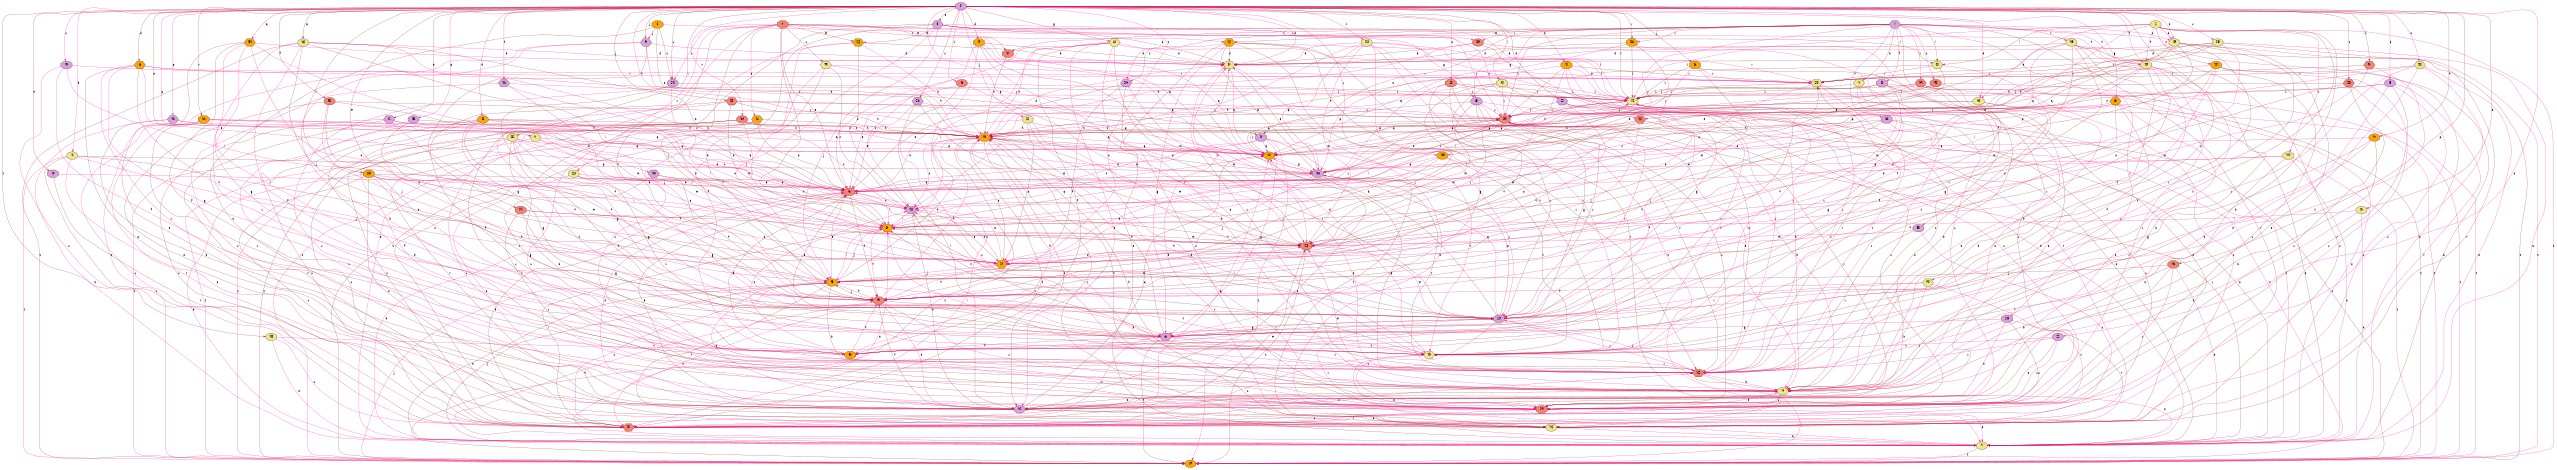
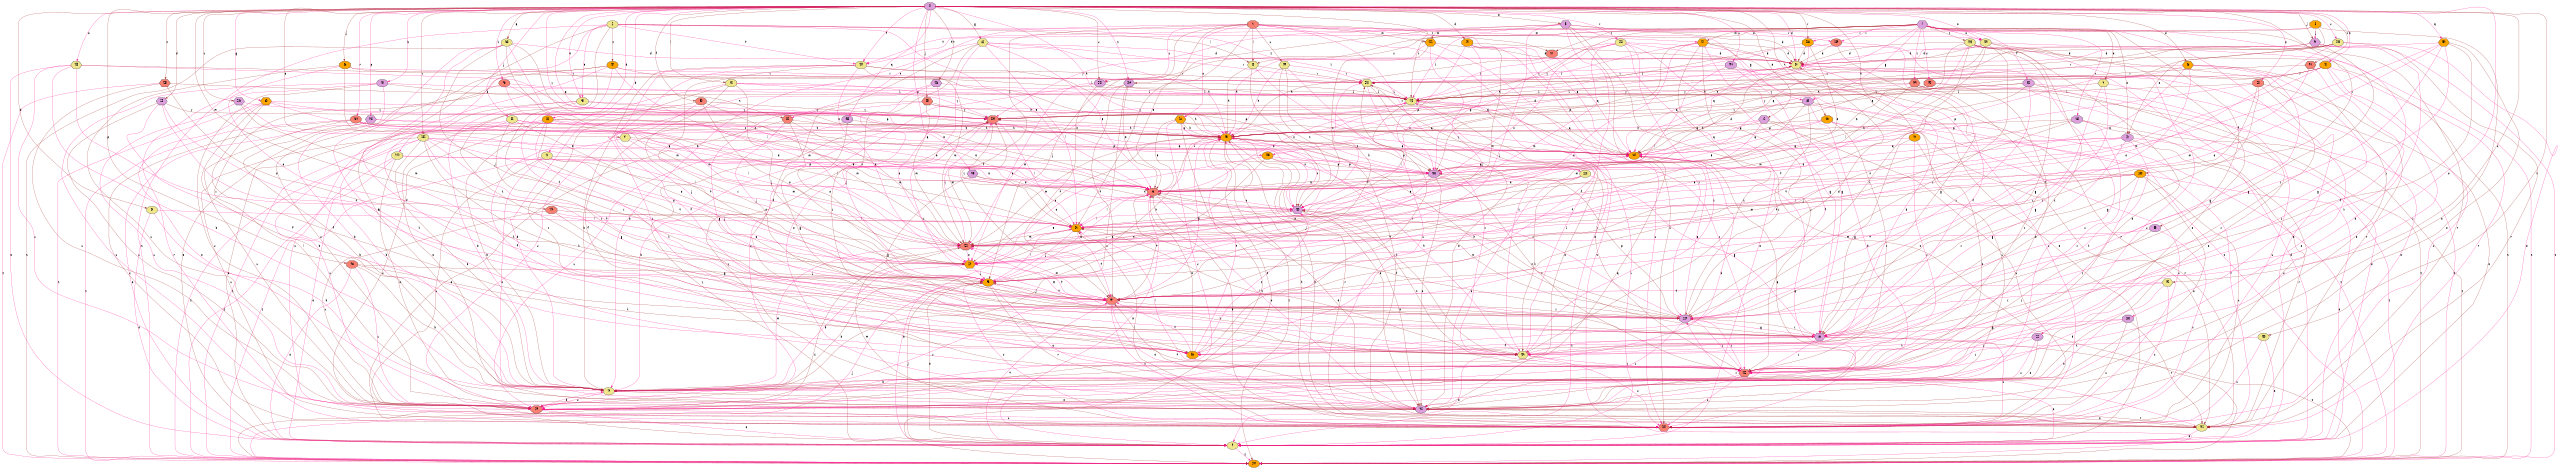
  strict digraph {
    fontname="Patrick Hand"
    node [fillcolor=khaki fontname="Patrick Hand" shape=hexagon style=filled]
    edge [color=deeppink fontname="Patrick Hand"]
    0 [fillcolor=plum shape=octagon]
    5 [fillcolor=plum]
    10 [fillcolor=orange shape=octagon]
    14 [shape=ellipse]
    15 [fillcolor=plum shape=ellipse]
    20 [fillcolor=salmon shape=octagon]
    22 [fillcolor=plum shape=ellipse]
    28 [fillcolor=plum]
    29 [fillcolor=orange shape=octagon]
    30 [fillcolor=orange shape=ellipse]
    34 [shape=ellipse]
    36 [fillcolor=orange]
    37
    41
    42 [fillcolor=plum]
    45 [shape=octagon]
    50 [fillcolor=salmon shape=ellipse]
    60 [fillcolor=orange]
    63
-   70 [fillcolor=plum shape=octagon]
    74 [fillcolor=orange shape=ellipse]
    75 [fillcolor=orange shape=octagon]
    78 [shape=octagon]
    85 [fillcolor=salmon]
    86 [fillcolor=orange shape=octagon]
    88 [shape=ellipse]
    94 [fillcolor=plum]
    96 [fillcolor=salmon shape=ellipse]
    97 [fillcolor=salmon]
    100 [shape=ellipse]
    113 [shape=ellipse]
    117 [fillcolor=salmon shape=octagon]
    125 [fillcolor=salmon]
    138
    139 [shape=ellipse]
    145 [fillcolor=plum]
    146 [fillcolor=salmon shape=octagon]
    148 [fillcolor=plum]
    153 [fillcolor=plum shape=octagon]
    157 [fillcolor=orange]
    158 [fillcolor=plum shape=ellipse]
    160 [shape=ellipse]
    164 [fillcolor=orange shape=octagon]
    167 [fillcolor=salmon shape=ellipse]
    186 [fillcolor=plum]
    189 [shape=octagon]
    192
    197 [fillcolor=plum shape=octagon]
    202 [shape=ellipse]
    203 [fillcolor=orange shape=octagon]
    206 [fillcolor=orange shape=octagon]
    215 [shape=ellipse]
    216 [fillcolor=plum]
    218 [fillcolor=plum shape=ellipse]
    223 [shape=ellipse]
    235 [fillcolor=orange shape=ellipse]
    247 [fillcolor=plum]
    65 [fillcolor=plum shape=octagon]
    209 [fillcolor=salmon shape=ellipse]
    239 [fillcolor=salmon shape=octagon]
    249 [fillcolor=orange shape=ellipse]
    95 [fillcolor=orange shape=ellipse]
    122 [fillcolor=orange]
    56 [fillcolor=orange shape=octagon]
    201 [fillcolor=salmon]
    172 [shape=ellipse]
    84 [fillcolor=orange]
    182 [fillcolor=salmon]
    210
    142 [fillcolor=plum shape=ellipse]
    27 [fillcolor=orange]
    17 [shape=ellipse]
    132 [fillcolor=salmon]
    219 [fillcolor=salmon shape=octagon]
    9 [shape=ellipse]
    66 [fillcolor=plum]
    229 [fillcolor=plum shape=octagon]
    104
    191 [fillcolor=salmon shape=octagon]
    123 [fillcolor=salmon shape=octagon]
    133 [fillcolor=plum]
    46 [fillcolor=salmon shape=octagon]
    162 [fillcolor=orange shape=ellipse]
    1 [fillcolor=plum]
    7
    24 [fillcolor=plum shape=octagon]
    53 [fillcolor=plum shape=octagon]
    55 [fillcolor=plum shape=ellipse]
    83
    121 [fillcolor=orange]
    168 [fillcolor=plum shape=octagon]
    175 [shape=ellipse]
    179 [fillcolor=salmon]
    181 [fillcolor=salmon shape=octagon]
    198 [fillcolor=salmon shape=octagon]
    238 [fillcolor=plum shape=octagon]
    2 [shape=ellipse]
    131 [fillcolor=orange shape=ellipse]
    227 [shape=octagon]
    3 [fillcolor=orange shape=octagon]
    4 [fillcolor=salmon shape=octagon]
    26 [fillcolor=orange]
    199
    228 [shape=ellipse]
    0 -> 5 [color=brown label=a]
    0 -> 10 [label=b]
    0 -> 14 [label=b]
    0 -> 15 [label=b]
    0 -> 20 [label=c]
    0 -> 22 [label=c]
    0 -> 28 [color=brown label=d]
    0 -> 29 [color=brown label=d]
    0 -> 30 [label=d]
    0 -> 34 [color=brown label=d]
    0 -> 36 [color=brown label=d]
    0 -> 37 [label=d]
    0 -> 41 [color=brown label=e]
    0 -> 42 [color=brown label=e]
    0 -> 45 [label=e]
    0 -> 50 [color=brown label=f]
    0 -> 60 [label=g]
    0 -> 63 [color=brown label=g]
-   0 -> 70 [color=brown label=h]
    0 -> 74 [color=brown label=h]
    0 -> 75 [label=h]
    0 -> 78 [color=brown label=i]
    0 -> 85 [color=brown label=j]
    0 -> 86 [color=brown label=j]
    0 -> 88 [label=j]
    0 -> 94 [color=brown label=j]
    0 -> 96 [label=k]
    0 -> 97 [color=brown label=k]
    0 -> 100 [color=brown label=k]
    0 -> 113 [color=brown label=l]
    0 -> 117 [color=brown label=m]
    0 -> 125 [color=brown label=n]
    0 -> 138 [label=o]
    0 -> 139 [label=o]
    0 -> 145 [label=p]
    0 -> 146 [color=brown label=p]
    0 -> 148 [label=p]
    0 -> 153 [label=p]
    0 -> 157 [label=q]
    0 -> 158 [label=q]
    0 -> 160 [color=brown label=q]
    0 -> 164 [color=brown label=r]
    0 -> 167 [label=r]
    0 -> 186 [color=brown label=t]
    0 -> 189 [label=t]
    0 -> 192 [color=brown label=u]
    0 -> 197 [label=u]
    0 -> 202 [color=brown label=v]
    0 -> 203 [color=brown label=v]
    0 -> 206 [color=brown label=v]
    0 -> 215 [label=w]
    0 -> 216 [color=brown label=w]
    0 -> 218 [color=brown label=w]
    0 -> 223 [label=x]
    0 -> 235 [label=y]
    0 -> 247 [label=z]
    5 -> 37 [color=brown label=d]
    5 -> 113 [label=l]
    5 -> 65 [label=g]
    5 -> 209 [label=v]
    5 -> 239 [label=y]
    5 -> 249 [color=brown label=z]
    5 -> 95 [label=j]
    5 -> 122 [color=brown label=m]
    5 -> 56 [label=f]
    5 -> 201 [color=brown label=u]
    10 -> 153 [label=p]
    10 -> 239 [color=brown label=y]
    10 -> 201 [label=u]
    10 -> 172 [label=r]
    10 -> 84 [label=i]
    10 -> 182 [label=s]
    10 -> 210 [color=brown label=v]
    14 -> 153 [color=brown label=p]
    14 -> 249 [label=z]
    14 -> 95 [label=j]
    14 -> 201 [color=brown label=u]
    14 -> 142 [label=o]
    14 -> 27 [color=brown label=c]
    15 -> 113 [label=l]
    15 -> 201 [label=u]
    15 -> 172 [label=r]
    15 -> 17 [label=b]
    15 -> 132 [color=brown label=n]
    15 -> 219 [color=brown label=w]
    20 -> 113 [color=brown label=l]
    20 -> 153 [label=p]
    20 -> 182 [color=brown label=s]
    20 -> 9 [color=brown label=a]
    20 -> 66 [color=brown label=g]
    20 -> 229 [color=brown label=x]
    22 -> 182 [label=s]
    22 -> 142 [color=brown label=o]
    22 -> 219 [label=w]
    22 -> 104 [label=k]
    28 -> 239 [color=brown label=y]
    28 -> 56 [label=f]
    28 -> 219 [color=brown label=w]
    28 -> 104 [label=k]
    28 -> 191 [label=t]
    29 -> 37 [color=brown label=d]
    29 -> 153 [label=p]
    29 -> 201 [label=u]
    29 -> 229 [label=x]
    29 -> 123 [color=brown label=m]
    29 -> 133 [label=n]
    30 -> 75 [color=brown label=h]
    30 -> 249 [label=z]
    30 -> 201 [color=brown label=u]
    30 -> 84 [color=brown label=i]
    30 -> 17 [color=brown label=b]
    30 -> 104 [label=k]
    30 -> 191 [color=brown label=t]
    30 -> 133 [label=n]
    30 -> 46 [color=brown label=e]
    34 -> 84 [label=i]
    34 -> 17 [label=b]
    34 -> 9 [label=a]
    36 -> 239 [label=y]
    36 -> 182 [label=s]
    36 -> 210 [label=v]
    36 -> 142 [color=brown label=o]
    36 -> 66 [label=g]
    36 -> 191 [label=t]
    36 -> 46 [label=e]
    37 -> 210 [label=v]
    37 -> 9 [label=a]
    37 -> 162 [label=q]
    41 -> 56 [label=f]
    41 -> 123 [label=m]
    41 -> 46 [label=e]
    41 -> 162 [color=brown label=q]
    42 -> 75 [label=h]
    42 -> 201 [color=brown label=u]
    42 -> 172 [color=brown label=r]
    42 -> 191 [label=t]
    42 -> 162 [label=q]
    45 -> 75 [color=brown label=h]
    45 -> 239 [label=y]
    45 -> 17 [label=b]
    45 -> 9 [color=brown label=a]
    45 -> 229 [color=brown label=x]
    50 -> 239 [color=brown label=y]
    50 -> 95 [label=j]
    50 -> 142 [color=brown label=o]
    50 -> 27 [color=brown label=c]
    50 -> 123 [color=brown label=m]
    60 -> 239 [label=y]
    60 -> 249 [label=z]
    60 -> 56 [color=brown label=f]
    60 -> 142 [label=o]
    60 -> 17 [color=brown label=b]
    60 -> 46 [label=e]
    60 -> 162 [label=q]
    63 -> 37 [label=d]
    63 -> 75 [label=h]
    63 -> 56 [color=brown label=f]
    63 -> 84 [label=i]
    63 -> 182 [color=brown label=s]
    63 -> 210 [label=v]
    63 -> 142 [label=o]
    63 -> 17 [label=b]
    63 -> 46 [label=e]
-   70 -> 172 [color=brown label=r]
-   70 -> 46 [label=e]
    74 -> 182 [label=s]
    74 -> 17 [color=brown label=b]
    74 -> 66 [color=brown label=g]
    74 -> 162 [label=q]
    75 -> 37 [label=d]
    75 -> 153 [color=brown label=p]
    75 -> 249 [color=brown label=z]
    75 -> 172 [color=brown label=r]
    75 -> 142 [color=brown label=o]
    75 -> 27 [color=brown label=c]
    75 -> 123 [color=brown label=m]
    75 -> 133 [label=n]
    75 -> 162 [color=brown label=q]
    78 -> 75 [label=h]
    78 -> 113 [label=l]
    78 -> 239 [label=y]
    78 -> 95 [color=brown label=j]
    78 -> 182 [color=brown label=s]
    78 -> 17 [label=b]
    78 -> 191 [color=brown label=t]
    85 -> 75 [color=brown label=h]
    85 -> 239 [color=brown label=y]
    85 -> 56 [color=brown label=f]
    85 -> 66 [label=g]
    85 -> 123 [color=brown label=m]
    85 -> 162 [label=q]
    86 -> 113 [color=brown label=l]
    86 -> 210 [label=v]
    86 -> 27 [label=c]
    86 -> 219 [color=brown label=w]
    86 -> 123 [color=brown label=m]
    88 -> 75 [label=h]
    88 -> 27 [color=brown label=c]
    88 -> 17 [label=b]
    88 -> 229 [color=brown label=x]
    88 -> 104 [label=k]
    88 -> 46 [label=e]
    94 -> 37 [label=d]
    94 -> 75 [color=brown label=h]
    94 -> 249 [label=z]
    94 -> 17 [label=b]
    94 -> 66 [color=brown label=g]
    96 -> 113 [label=l]
    96 -> 142 [color=brown label=i]
    96 -> 123 [label=m]
    96 -> 46 [label=e]
    97 -> 210 [color=brown label=v]
    97 -> 104 [label=k]
    97 -> 123 [label=m]
    100 -> 201 [label=u]
    100 -> 9 [label=a]
    100 -> 104 [label=k]
    113 -> 239 [label=y]
    113 -> 84 [color=brown label=i]
    113 -> 182 [label=s]
    113 -> 142 [color=brown label=o]
    113 -> 46 [label=e]
    113 -> 162 [color=brown label=q]
    117 -> 84 [color=brown label=i]
    117 -> 27 [label=c]
    117 -> 219 [color=brown label=w]
    117 -> 66 [color=brown label=g]
    125 -> 113 [color=brown label=l]
    125 -> 249 [label=z]
    125 -> 27 [color=brown label=c]
    125 -> 219 [color=brown label=w]
    138 -> 153 [label=p]
    138 -> 210 [color=brown label=v]
    138 -> 17 [label=b]
    138 -> 219 [label=w]
    138 -> 9 [label=a]
    138 -> 229 [label=x]
    139 -> 37 [label=d]
    139 -> 75 [color=brown label=h]
    139 -> 249 [label=z]
    139 -> 84 [color=brown label=i]
    139 -> 142 [color=brown label=o]
    139 -> 229 [color=brown label=x]
    139 -> 104 [color=brown label=k]
    139 -> 162 [color=brown label=q]
    145 -> 66 [color=brown label=g]
    145 -> 133 [color=brown label=n]
    145 -> 46 [color=brown label=e]
    146 -> 95 [color=brown label=j]
    146 -> 17 [color=brown label=b]
    146 -> 219 [label=w]
    146 -> 9 [label=a]
    146 -> 104 [color=brown label=k]
    148 -> 75 [label=h]
    148 -> 17 [color=brown label=b]
    148 -> 9 [label=a]
    148 -> 46 [label=e]
    153 -> 37 [color=brown label=d]
    153 -> 75 [label=h]
    153 -> 95 [label=j]
    153 -> 182 [color=brown label=s]
    153 -> 142 [color=brown label=o]
    153 -> 27 [label=c]
    153 -> 46 [color=brown label=e]
    157 -> 37 [label=d]
    157 -> 56 [color=brown label=f]
    157 -> 142 [color=brown label=o]
    157 -> 27 [label=c]
    157 -> 66 [label=g]
    157 -> 229 [label=x]
    157 -> 123 [label=m]
    158 -> 75 [color=brown label=h]
    158 -> 219 [label=w]
    158 -> 66 [color=brown label=g]
    160 -> 37 [label=d]
    160 -> 249 [color=brown label=z]
    160 -> 95 [color=brown label=j]
    160 -> 56 [label=f]
    160 -> 84 [color=brown label=i]
    160 -> 182 [label=s]
    160 -> 133 [label=n]
    160 -> 46 [color=brown label=e]
    164 -> 75 [color=brown label=h]
    164 -> 201 [label=u]
    164 -> 172 [label=r]
    164 -> 182 [color=brown label=s]
    164 -> 46 [label=e]
    164 -> 162 [label=q]
    167 -> 75 [color=brown label=h]
    167 -> 153 [label=p]
    167 -> 249 [label=z]
    167 -> 201 [color=brown label=u]
    167 -> 84 [label=i]
    167 -> 219 [color=brown label=w]
    167 -> 162 [label=q]
    186 -> 113 [label=l]
    186 -> 95 [label=j]
    186 -> 27 [label=c]
    186 -> 219 [label=w]
    189 -> 56 [label=f]
    189 -> 182 [label=s]
    189 -> 210 [color=brown label=v]
    189 -> 27 [label=c]
    189 -> 17 [color=brown label=b]
    189 -> 229 [color=brown label=x]
    189 -> 123 [color=brown label=m]
    189 -> 162 [color=brown label=q]
    192 -> 201 [label=u]
    192 -> 17 [label=b]
    192 -> 229 [label=x]
    192 -> 191 [label=t]
    197 -> 56 [label=f]
    197 -> 201 [label=u]
    197 -> 84 [label=i]
    197 -> 210 [label=v]
    202 -> 249 [label=z]
    202 -> 201 [color=brown label=u]
    202 -> 84 [label=i]
    202 -> 27 [label=c]
    202 -> 17 [color=brown label=b]
    202 -> 219 [label=w]
    202 -> 66 [label=g]
    202 -> 104 [color=brown label=k]
    202 -> 191 [label=t]
    202 -> 162 [label=q]
    203 -> 201 [color=brown label=u]
    203 -> 84 [label=i]
    203 -> 182 [label=s]
    203 -> 142 [color=brown label=o]
    203 -> 9 [label=a]
    203 -> 229 [color=brown label=x]
    203 -> 191 [label=t]
    203 -> 123 [color=brown label=m]
    203 -> 46 [color=brown label=e]
    206 -> 37 [color=brown label=d]
    206 -> 113 [color=brown label=l]
    206 -> 56 [label=f]
    206 -> 46 [color=brown label=e]
    206 -> 162 [label=q]
    215 -> 37 [color=brown label=d]
    215 -> 75 [color=brown label=h]
    215 -> 172 [color=brown label=r]
    215 -> 210 [color=brown label=v]
    215 -> 27 [label=c]
    215 -> 9 [label=a]
    215 -> 162 [color=brown label=q]
    216 -> 239 [label=y]
    216 -> 219 [label=w]
    216 -> 123 [color=brown label=m]
    216 -> 46 [label=e]
    218 -> 113 [color=brown label=l]
    218 -> 27 [label=c]
    218 -> 219 [label=w]
    218 -> 191 [color=brown label=t]
    223 -> 37 [label=d]
    223 -> 113 [label=l]
    223 -> 153 [label=p]
    223 -> 249 [label=z]
    223 -> 9 [label=a]
    223 -> 66 [label=g]
    223 -> 104 [label=k]
    223 -> 123 [label=m]
    223 -> 133 [label=n]
    235 -> 153 [label=p]
    235 -> 95 [color=brown label=j]
    235 -> 27 [label=c]
    235 -> 229 [label=x]
    235 -> 104 [color=brown label=k]
    247 -> 113 [color=brown label=l]
    247 -> 219 [color=brown label=w]
    247 -> 191 [color=brown label=t]
    247 -> 123 [label=m]
    247 -> 46 [color=brown label=e]
    65 -> 239 [color=brown label=y]
    65 -> 249 [label=z]
    65 -> 17 [label=b]
    65 -> 219 [color=brown label=w]
    65 -> 229 [color=brown label=x]
    65 -> 123 [color=brown label=m]
    65 -> 162 [color=brown label=q]
    209 -> 37 [color=brown label=d]
    209 -> 75 [label=h]
    209 -> 219 [label=w]
    209 -> 66 [color=brown label=g]
    239 -> 75 [label=h]
    239 -> 84 [label=i]
    239 -> 17 [label=b]
    239 -> 229 [label=x]
    239 -> 123 [color=brown label=m]
    249 -> 95 [label=j]
    95 -> 75 [color=brown label=h]
    95 -> 201 [label=u]
    95 -> 172 [color=brown label=r]
    95 -> 84 [label=i]
    95 -> 142 [label=o]
    95 -> 17 [color=brown label=b]
    95 -> 9 [color=brown label=a]
    95 -> 104 [label=k]
    95 -> 191 [label=t]
    95 -> 46 [label=e]
    122 -> 37 [color=brown label=d]
    122 -> 75 [label=h]
    122 -> 249 [label=z]
    122 -> 95 [label=j]
    122 -> 133 [color=brown label=n]
    56 -> 75 [label=h]
    56 -> 210 [color=brown label=v]
    56 -> 191 [label=t]
    56 -> 133 [label=n]
    56 -> 46 [color=brown label=e]
    201 -> 75 [color=brown label=h]
    201 -> 84 [color=brown label=i]
    201 -> 123 [color=brown label=m]
    201 -> 46 [color=brown label=e]
    201 -> 162 [label=q]
    172 -> 75 [color=brown label=h]
    172 -> 142 [color=brown label=o]
    172 -> 9 [label=a]
    172 -> 229 [label=x]
    84 -> 239 [color=brown label=y]
    84 -> 95 [label=j]
    84 -> 9 [label=a]
    84 -> 191 [label=t]
    84 -> 123 [color=brown label=m]
    84 -> 162 [label=q]
    182 -> 201 [label=u]
    182 -> 84 [label=i]
    182 -> 210 [color=brown label=v]
    182 -> 17 [label=b]
    182 -> 9 [label=a]
    182 -> 229 [label=x]
    182 -> 133 [color=brown label=n]
    210 -> 113 [color=brown label=l]
    210 -> 182 [label=s]
-   210 -> 172 [color=brown label=o]
+   210 -> 142 [color=brown label=o]
    210 -> 133 [label=n]
    142 -> 239 [color=brown label=y]
    142 -> 172 [color=brown label=r]
    142 -> 191 [color=brown label=t]
    142 -> 46 [color=brown label=e]
    142 -> 162 [color=brown label=q]
    27 -> 95 [label=j]
    27 -> 17 [label=b]
    27 -> 191 [label=t]
    27 -> 133 [label=n]
    27 -> 46 [label=e]
    17 -> 142 [color=brown label=o]
    17 -> 219 [label=w]
    17 -> 123 [label=m]
    17 -> 162 [color=brown label=q]
    132 -> 75 [color=brown label=h]
    132 -> 95 [label=j]
    132 -> 27 [color=brown label=c]
    132 -> 9 [color=brown label=a]
    132 -> 123 [color=brown label=m]
    219 -> 75 [color=brown label=h]
    219 -> 201 [label=u]
    219 -> 17 [label=b]
    219 -> 9 [label=a]
    9 -> 37 [label=d]
    9 -> 113 [label=l]
    9 -> 239 [color=brown label=y]
    9 -> 249 [label=z]
    9 -> 95 [color=brown label=j]
    9 -> 191 [label=t]
    9 -> 46 [label=e]
    66 -> 75 [color=brown label=h]
    66 -> 249 [color=brown label=z]
    66 -> 56 [label=f]
    66 -> 201 [label=u]
    66 -> 182 [label=s]
    66 -> 229 [color=brown label=x]
    66 -> 104 [label=k]
    229 -> 37 [color=brown label=d]
    229 -> 153 [color=brown label=p]
    229 -> 84 [color=brown label=i]
    229 -> 182 [label=s]
    229 -> 219 [label=w]
    229 -> 66 [label=g]
    229 -> 123 [label=m]
    229 -> 133 [color=brown label=n]
    229 -> 46 [color=brown label=e]
    229 -> 162 [label=q]
    104 -> 37 [label=d]
    104 -> 75 [label=h]
    104 -> 113 [label=l]
    104 -> 201 [label=u]
    104 -> 84 [color=brown label=i]
    104 -> 182 [label=s]
    104 -> 9 [label=a]
    191 -> 75 [label=h]
    191 -> 95 [color=brown label=j]
    191 -> 201 [label=u]
    191 -> 142 [label=o]
    191 -> 219 [label=w]
    191 -> 229 [color=brown label=x]
    191 -> 123 [label=m]
    123 -> 239 [label=y]
    123 -> 249 [color=brown label=z]
    123 -> 27 [label=c]
    133 -> 84 [label=i]
    133 -> 142 [color=brown label=o]
    133 -> 27 [color=brown label=c]
    46 -> 113 [label=l]
    46 -> 84 [label=i]
    46 -> 142 [label=o]
    46 -> 191 [color=brown label=t]
    46 -> 133 [label=n]
    162 -> 153 [label=p]
    162 -> 239 [color=brown label=y]
    162 -> 17 [label=b]
    1 -> 139 [label=o]
    1 -> 189 [label=t]
    1 -> 206 [label=v]
    1 -> 235 [label=y]
    1 -> 247 [color=brown label=z]
    1 -> 65 [label=g]
    1 -> 209 [label=v]
    1 -> 239 [color=brown label=y]
    1 -> 172 [color=brown label=r]
    1 -> 9 [label=a]
    1 -> 7 [color=brown label=a]
    1 -> 24 [color=brown label=c]
    1 -> 53 [label=f]
    1 -> 55 [color=brown label=f]
    1 -> 83 [color=brown label=i]
    1 -> 121 [color=brown label=m]
    1 -> 168 [label=r]
    1 -> 175 [color=brown label=s]
    1 -> 179 [label=s]
    1 -> 181 [color=brown label=s]
    1 -> 198 [label=u]
    1 -> 238 [label=y]
    7 -> 113 [color=brown label=l]
    7 -> 142 [label=o]
    7 -> 66 [label=g]
    7 -> 229 [label=x]
    24 -> 249 [label=z]
    24 -> 172 [color=brown label=r]
    24 -> 66 [label=g]
    24 -> 104 [label=k]
    24 -> 133 [label=n]
    24 -> 46 [label=e]
    24 -> 162 [label=q]
    53 -> 113 [color=brown label=l]
    53 -> 239 [color=brown label=y]
    53 -> 201 [label=u]
    53 -> 142 [color=brown label=o]
    53 -> 229 [label=x]
    53 -> 191 [color=brown label=t]
    55 -> 201 [label=u]
    55 -> 182 [color=brown label=s]
    55 -> 123 [label=m]
    83 -> 75 [color=brown label=h]
    83 -> 210 [color=brown label=v]
    83 -> 104 [label=k]
    83 -> 133 [color=brown label=n]
    121 -> 37 [color=brown label=d]
    121 -> 113 [label=l]
    121 -> 153 [color=brown label=p]
    121 -> 172 [color=brown label=r]
    121 -> 182 [color=brown label=s]
    121 -> 27 [label=c]
    121 -> 9 [color=brown label=a]
    121 -> 66 [label=g]
    121 -> 104 [color=brown label=k]
    168 -> 75 [color=brown label=h]
    168 -> 249 [color=brown label=z]
    168 -> 95 [color=brown label=j]
    168 -> 201 [color=brown label=u]
    168 -> 182 [label=s]
    168 -> 191 [color=brown label=t]
    175 -> 37 [color=brown label=d]
    175 -> 249 [color=brown label=z]
    175 -> 172 [color=brown label=r]
    175 -> 17 [color=brown label=b]
    175 -> 219 [label=w]
    175 -> 66 [color=brown label=g]
    175 -> 229 [color=brown label=x]
    175 -> 191 [label=t]
    175 -> 46 [color=brown label=e]
    179 -> 113 [color=brown label=l]
    179 -> 153 [label=p]
    179 -> 249 [color=brown label=z]
    179 -> 17 [color=brown label=b]
    179 -> 9 [label=a]
    179 -> 123 [color=brown label=m]
    181 -> 75 [color=brown label=h]
    181 -> 162 [label=q]
    198 -> 113 [color=brown label=l]
    198 -> 153 [color=brown label=p]
    198 -> 249 [label=z]
    198 -> 182 [color=brown label=s]
    238 -> 201 [color=brown label=u]
    238 -> 172 [color=brown label=r]
    238 -> 182 [label=s]
    238 -> 142 [label=o]
    238 -> 66 [label=g]
    2 -> 45 [label=e]
    2 -> 113 [label=l]
    2 -> 139 [label=o]
    2 -> 189 [label=t]
    2 -> 249 [label=z]
    2 -> 17 [color=brown label=b]
    2 -> 104 [color=brown label=k]
    2 -> 46 [label=e]
    2 -> 83 [color=brown label=i]
    2 -> 131 [color=brown label=n]
    2 -> 227 [label=x]
    131 -> 153 [color=brown label=p]
    131 -> 201 [label=u]
    131 -> 210 [label=v]
    131 -> 219 [color=brown label=w]
    131 -> 9 [color=brown label=a]
    131 -> 191 [label=t]
    131 -> 123 [label=m]
    227 -> 153 [label=p]
    227 -> 249 [label=z]
    227 -> 142 [color=brown label=o]
    227 -> 9 [label=a]
    227 -> 46 [label=e]
    3 -> 94 [label=j]
    3 -> 189 [label=t]
    3 -> 218 [color=brown label=w]
    3 -> 142 [color=brown label=o]
    3 -> 24 [color=brown label=c]
    4 -> 218 [label=w]
    4 -> 95 [color=brown label=j]
    4 -> 122 [color=brown label=m]
    4 -> 84 [color=brown label=i]
    4 -> 132 [label=n]
    4 -> 9 [label=a]
    4 -> 191 [color=brown label=t]
    4 -> 46 [color=brown label=e]
    4 -> 162 [label=q]
    4 -> 83 [color=brown label=i]
    4 -> 121 [label=m]
    4 -> 181 [color=brown label=s]
    4 -> 26 [label=c]
    4 -> 199 [color=brown label=u]
    4 -> 228 [label=x]
    26 -> 75 [color=brown label=h]
    26 -> 249 [color=brown label=z]
    26 -> 172 [color=brown label=r]
    26 -> 219 [label=w]
    26 -> 133 [label=n]
    26 -> 46 [color=brown label=e]
    199 -> 75 [label=h]
    199 -> 210 [label=v]
    199 -> 219 [label=w]
    199 -> 191 [color=brown label=t]
    199 -> 133 [color=brown label=n]
    228 -> 142 [label=o]
    228 -> 66 [label=g]
    228 -> 104 [color=brown label=k]
    228 -> 191 [color=brown label=t]
    228 -> 46 [label=e]
  }
